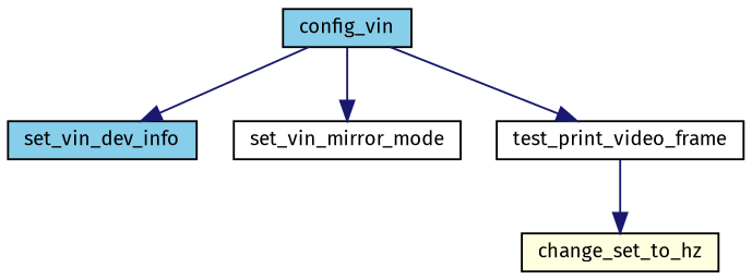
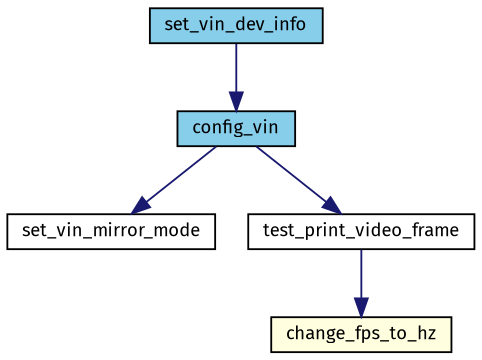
  digraph {
    fontname="Fira Sans"
    rankdir=TB
    node [color=black fillcolor=skyblue fontname="Fira Sans" fontsize=10 shape=record style=filled]
    edge [color=midnightblue fontname="Fira Sans" fontsize=10 labelfontname=Helvetica labelfontsize=10 style=solid]
    n1 [fontcolor=black height=0.2 label=config_vin width=0.4]
    n2 [height=0.2 label=set_vin_dev_info width=0.4]
    n3 [fillcolor=white height=0.2 label=set_vin_mirror_mode width=0.4]
    n4 [fillcolor=white height=0.2 label=test_print_video_frame width=0.4]
-   n5 [fillcolor=lightyellow height=0.2 label=change_set_to_hz width=0.4]
-   n1 -> n2
+   n5 [fillcolor=lightyellow height=0.2 label=change_fps_to_hz width=0.4]
+   n2 -> n1
    n1 -> n3
    n1 -> n4
    n4 -> n5
  }
